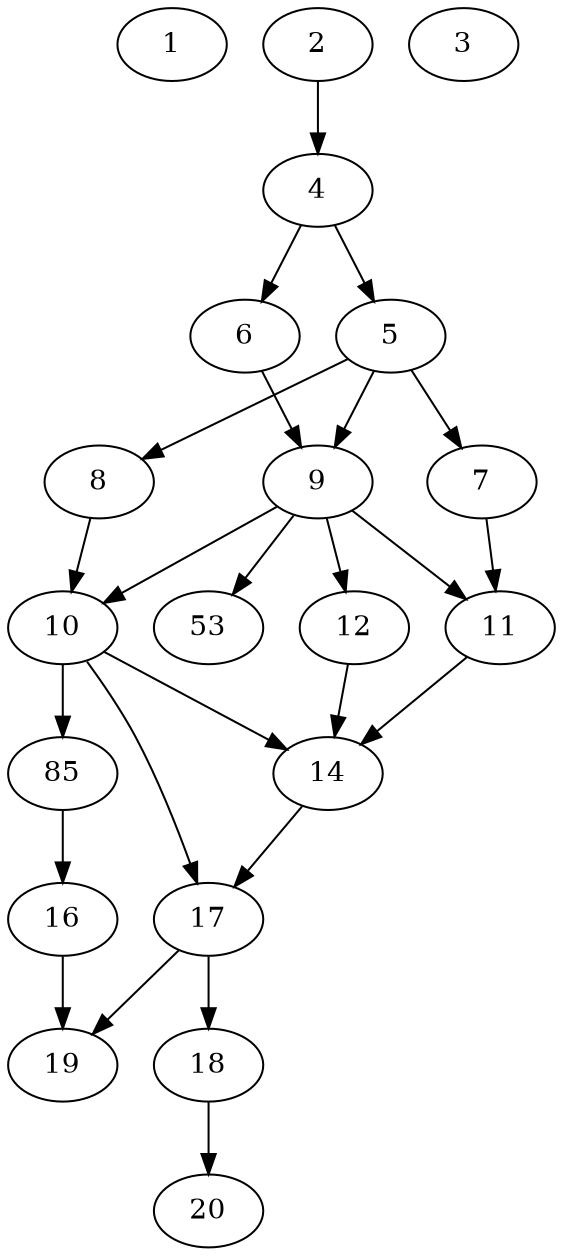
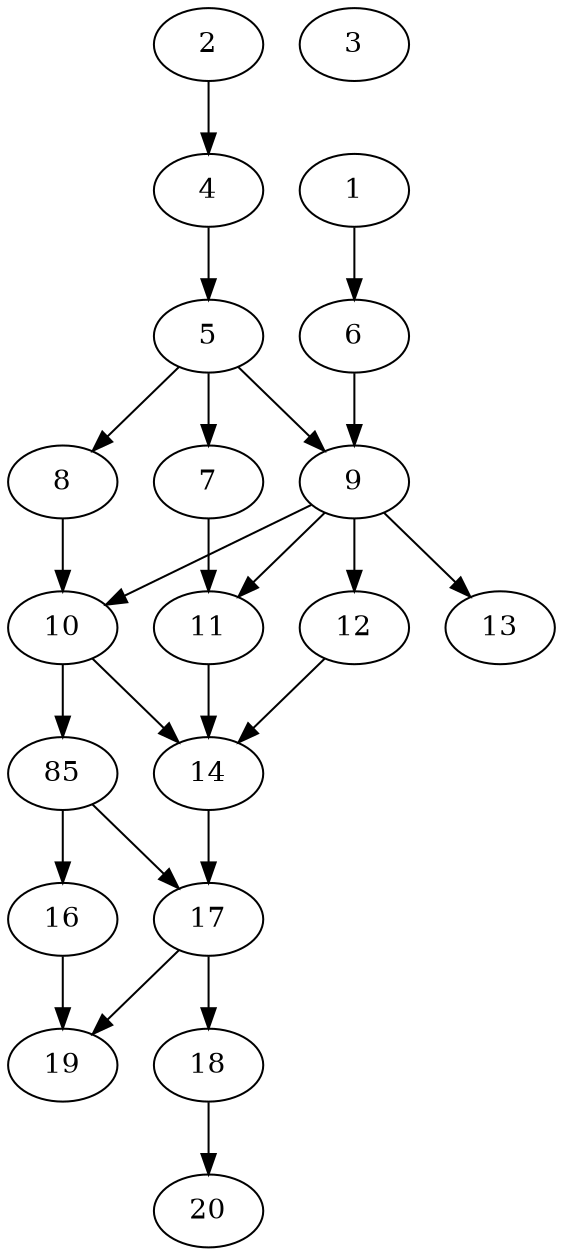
  digraph {
    node [alpha=0.03]
    1 [expect_size=18532352]
    2 [alpha=0.19 expect_size=43185152]
    4 [alpha=0.07 expect_size=46329856]
    5 [alpha=0.19 expect_size=11795456]
    6 [expect_size=8061952]
    7 [alpha=0.19 expect_size=11847680]
    8 [alpha=0.02 expect_size=51708928]
    9 [alpha=0.01 expect_size=22519808]
    3 [alpha=0.18 expect_size=38247424]
    11 [alpha=0.13 expect_size=45227008]
    10 [alpha=0.10 expect_size=41617408]
    12 [alpha=0.05 expect_size=5716992]
-   13 [alpha=0.06 expect_size=50937856 label=53]
+   13 [alpha=0.06 expect_size=50937856]
    14 [alpha=0.07 expect_size=45938688]
    n15 [alpha=0.20 expect_size=15156224 label=85]
    17 [alpha=0.11 expect_size=22026240]
    16 [alpha=0.01 expect_size=13771776]
    19 [alpha=0.18 expect_size=23587840]
    18 [alpha=0.17 expect_size=19843072]
    20 [expect_size=25880576]
    2 -> 4
    4 -> 5
-   4 -> 6
+   1 -> 6
    5 -> 7
    5 -> 8
    5 -> 9
    6 -> 9
    7 -> 11
    8 -> 10
    9 -> 11
    9 -> 10
    9 -> 12
    9 -> 13
    11 -> 14
    10 -> 14
    10 -> n15
    12 -> 14
    14 -> 17
-   10 -> 17
+   n15 -> 17
    n15 -> 16
    17 -> 19
    17 -> 18
    16 -> 19
    18 -> 20
  }
